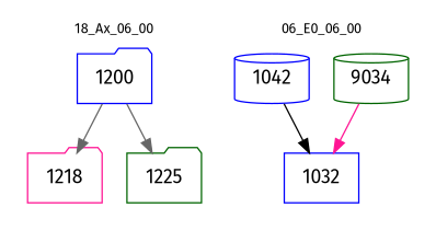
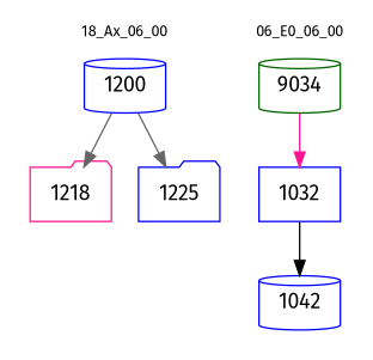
  digraph {
    fontname="Fira Sans"
    node [color=blue fontname="Fira Sans" shape=cylinder]
    edge [color=gray40 fontname="Fira Sans"]
    n1 [color=deeppink label=1218 shape=folder]
-   n2 [label=1200 shape=folder]
-   n3 [color=darkgreen label=1225 shape=folder]
+   n2 [label=1200]
+   n3 [label=1225 shape=folder]
    n4 [color=darkgreen label=9034]
    n5 [label=1032 shape=box]
    n6 [label=1042]
    subgraph cluster_1 {
      color=white
      fontsize=10
      label="18_Ax_06_00"
      n1
      n2
      n3
    }
    subgraph cluster_2 {
      color=white
      fontsize=10
      label="06_E0_06_00"
      n4
      n5
      n6
    }
    n2 -> n1
    n2 -> n3
    n4 -> n5 [color=deeppink]
-   n6 -> n5 [color=black]
+   n5 -> n6 [color=black]
  }
